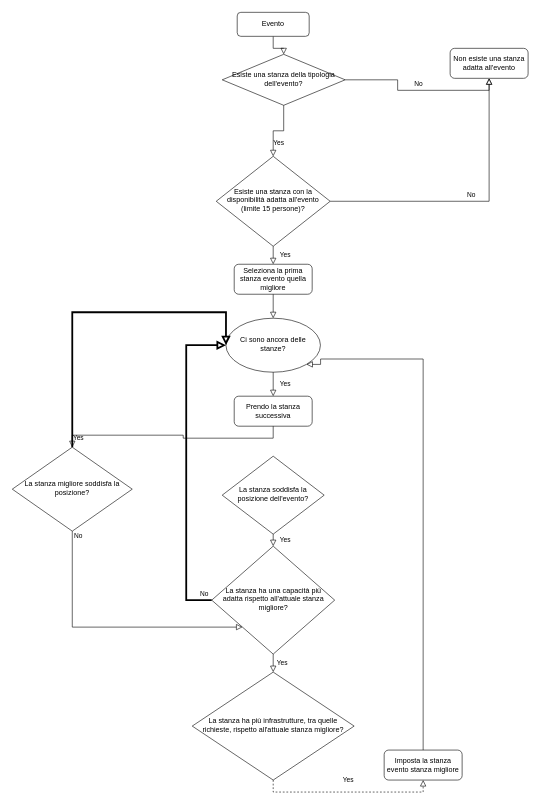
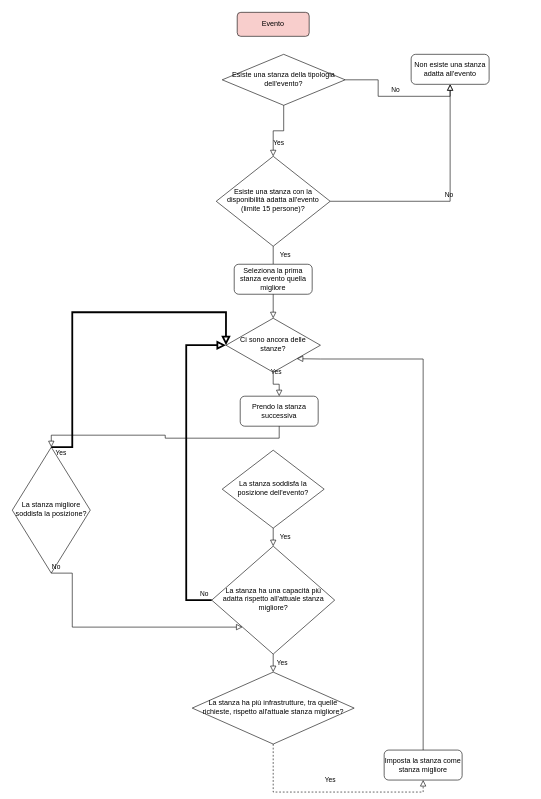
  <mxCell id="0" />
  <mxCell id="1" parent="0" />
- <mxCell id="2" value="" style="rounded=0;html=1;jettySize=auto;orthogonalLoop=1;fontSize=11;endArrow=block;endFill=0;endSize=8;strokeWidth=1;shadow=0;labelBackgroundColor=none;edgeStyle=orthogonalEdgeStyle;entryX=0.5;entryY=0;entryDx=0;entryDy=0;" edge="1" parent="1" source="3" target="4"><mxGeometry relative="1" as="geometry"><mxPoint x="455" y="90" as="targetPoint" /></mxGeometry></mxCell>
- <mxCell id="3" value="Evento" style="rounded=1;whiteSpace=wrap;html=1;fontSize=12;glass=0;strokeWidth=1;shadow=0;" vertex="1" parent="1"><mxGeometry x="395" y="20" width="120" height="40" as="geometry" /></mxCell>
+ <mxCell id="3" value="Evento" style="rounded=1;whiteSpace=wrap;html=1;fontSize=12;glass=0;strokeWidth=1;shadow=0;fillColor=#f8cecc;" vertex="1" parent="1"><mxGeometry x="395" y="20" width="120" height="40" as="geometry" /></mxCell>
  <mxCell id="4" value="Esiste una stanza della tipologia dell'evento?" style="rhombus;whiteSpace=wrap;html=1;shadow=0;fontFamily=Helvetica;fontSize=12;align=center;strokeWidth=1;spacing=6;spacingTop=-4;" vertex="1" parent="1"><mxGeometry x="370" y="90" width="205" height="85" as="geometry" /></mxCell>
- <mxCell id="5" value="Non esiste una stanza adatta all'evento" style="rounded=1;whiteSpace=wrap;html=1;fontSize=12;glass=0;strokeWidth=1;shadow=0;" vertex="1" parent="1"><mxGeometry x="750" y="80" width="130" height="50" as="geometry" /></mxCell>
+ <mxCell id="5" value="Non esiste una stanza adatta all'evento" style="rounded=1;whiteSpace=wrap;html=1;fontSize=12;glass=0;strokeWidth=1;shadow=0;" vertex="1" parent="1"><mxGeometry x="685" y="90" width="130" height="50" as="geometry" /></mxCell>
  <mxCell id="6" value="No" style="edgeStyle=orthogonalEdgeStyle;rounded=0;html=1;jettySize=auto;orthogonalLoop=1;fontSize=11;endArrow=block;endFill=0;endSize=8;strokeWidth=1;shadow=0;labelBackgroundColor=none;entryX=0.5;entryY=1;entryDx=0;entryDy=0;exitX=1;exitY=0.5;exitDx=0;exitDy=0;" edge="1" parent="1" source="4" target="5"><mxGeometry y="10" relative="1" as="geometry"><mxPoint as="offset" /><mxPoint x="565" y="0" as="sourcePoint" /><mxPoint x="735" y="0" as="targetPoint" /></mxGeometry></mxCell>
  <mxCell id="7" value="Yes" style="rounded=0;html=1;jettySize=auto;orthogonalLoop=1;fontSize=11;endArrow=block;endFill=0;endSize=8;strokeWidth=1;shadow=0;labelBackgroundColor=none;edgeStyle=orthogonalEdgeStyle;exitX=0.5;exitY=1;exitDx=0;exitDy=0;" edge="1" parent="1" source="4" target="8"><mxGeometry y="20" relative="1" as="geometry"><mxPoint as="offset" /><mxPoint x="465" y="70" as="sourcePoint" /><mxPoint x="455" y="300" as="targetPoint" /></mxGeometry></mxCell>
  <mxCell id="8" value="Esiste una stanza con la disponibilità adatta all'evento (limite 15 persone)?" style="rhombus;whiteSpace=wrap;html=1;shadow=0;fontFamily=Helvetica;fontSize=12;align=center;strokeWidth=1;spacing=6;spacingTop=-4;" vertex="1" parent="1"><mxGeometry x="360" y="260" width="190" height="150" as="geometry" /></mxCell>
  <mxCell id="9" value="No" style="edgeStyle=orthogonalEdgeStyle;rounded=0;html=1;jettySize=auto;orthogonalLoop=1;fontSize=11;endArrow=block;endFill=0;endSize=8;strokeWidth=1;shadow=0;labelBackgroundColor=none;entryX=0.5;entryY=1;entryDx=0;entryDy=0;exitX=1;exitY=0.5;exitDx=0;exitDy=0;" edge="1" parent="1" source="8" target="5"><mxGeometry y="10" relative="1" as="geometry"><mxPoint as="offset" /><mxPoint x="550" y="165" as="sourcePoint" /><mxPoint x="800" y="25" as="targetPoint" /></mxGeometry></mxCell>
- <mxCell id="10" value="La stanza soddisfa la posizione dell'evento?" style="rhombus;whiteSpace=wrap;html=1;shadow=0;fontFamily=Helvetica;fontSize=12;align=center;strokeWidth=1;spacing=6;spacingTop=-4;" vertex="1" parent="1"><mxGeometry x="370" y="760" width="170" height="130" as="geometry" /></mxCell>
- <mxCell id="11" value="Yes" style="rounded=0;html=1;jettySize=auto;orthogonalLoop=1;fontSize=11;endArrow=block;endFill=0;endSize=8;strokeWidth=1;shadow=0;labelBackgroundColor=none;edgeStyle=orthogonalEdgeStyle;exitX=0.5;exitY=1;exitDx=0;exitDy=0;entryX=0.5;entryY=0;entryDx=0;entryDy=0;" edge="1" parent="1" source="8" target="22"><mxGeometry y="20" relative="1" as="geometry"><mxPoint as="offset" /><mxPoint x="465" y="230" as="sourcePoint" /><mxPoint x="695" y="440" as="targetPoint" /></mxGeometry></mxCell>
- <mxCell id="12" value="Prendo la stanza successiva" style="rounded=1;whiteSpace=wrap;html=1;fontSize=12;glass=0;strokeWidth=1;shadow=0;" vertex="1" parent="1"><mxGeometry x="390" y="660" width="130" height="50" as="geometry" /></mxCell>
+ <mxCell id="10" value="La stanza soddisfa la posizione dell'evento?" style="rhombus;whiteSpace=wrap;html=1;shadow=0;fontFamily=Helvetica;fontSize=12;align=center;strokeWidth=1;spacing=6;spacingTop=-4;" vertex="1" parent="1"><mxGeometry x="370" y="750" width="170" height="130" as="geometry" /></mxCell>
+ <mxCell id="11" value="Yes" style="rounded=0;html=1;jettySize=auto;orthogonalLoop=1;fontSize=11;endArrow=none;endFill=0;endSize=8;strokeWidth=1;shadow=0;labelBackgroundColor=none;edgeStyle=orthogonalEdgeStyle;exitX=0.5;exitY=1;exitDx=0;exitDy=0;entryX=0.5;entryY=0;entryDx=0;entryDy=0;" edge="1" parent="1" source="8" target="22"><mxGeometry y="20" relative="1" as="geometry"><mxPoint as="offset" /><mxPoint x="465" y="230" as="sourcePoint" /><mxPoint x="695" y="440" as="targetPoint" /></mxGeometry></mxCell>
+ <mxCell id="12" value="Prendo la stanza successiva" style="rounded=1;whiteSpace=wrap;html=1;fontSize=12;glass=0;strokeWidth=1;shadow=0;" vertex="1" parent="1"><mxGeometry x="400" y="660" width="130" height="50" as="geometry" /></mxCell>
  <mxCell id="13" value="Yes" style="rounded=0;html=1;jettySize=auto;orthogonalLoop=1;fontSize=11;endArrow=block;endFill=0;endSize=8;strokeWidth=1;shadow=0;labelBackgroundColor=none;edgeStyle=orthogonalEdgeStyle;exitX=0.5;exitY=1;exitDx=0;exitDy=0;fontColor=#FFFFFF;" edge="1" parent="1" source="12" target="15"><mxGeometry x="0.5" y="30" relative="1" as="geometry"><mxPoint as="offset" /><mxPoint x="465" y="630" as="sourcePoint" /><mxPoint x="465" y="670" as="targetPoint" /></mxGeometry></mxCell>
  <mxCell id="14" value="Yes" style="rounded=0;html=1;jettySize=auto;orthogonalLoop=1;fontSize=11;endArrow=block;endFill=0;endSize=8;strokeWidth=1;shadow=0;labelBackgroundColor=none;edgeStyle=orthogonalEdgeStyle;exitX=0.5;exitY=1;exitDx=0;exitDy=0;entryX=0.5;entryY=0;entryDx=0;entryDy=0;" edge="1" parent="1" source="10" target="16"><mxGeometry y="20" relative="1" as="geometry"><mxPoint as="offset" /><mxPoint x="465" y="630" as="sourcePoint" /><mxPoint x="455" y="920" as="targetPoint" /></mxGeometry></mxCell>
- <mxCell id="15" value="La stanza migliore soddisfa la posizione?" style="rhombus;whiteSpace=wrap;html=1;shadow=0;fontFamily=Helvetica;fontSize=12;align=center;strokeWidth=1;spacing=6;spacingTop=-4;" vertex="1" parent="1"><mxGeometry x="20" y="745" width="200" height="140" as="geometry" /></mxCell>
+ <mxCell id="15" value="La stanza migliore soddisfa la posizione?" style="rhombus;whiteSpace=wrap;html=1;shadow=0;fontFamily=Helvetica;fontSize=12;align=center;strokeWidth=1;spacing=6;spacingTop=-4;" vertex="1" parent="1"><mxGeometry x="20" y="745" width="130" height="210" as="geometry" /></mxCell>
  <mxCell id="16" value="La stanza ha una capacità più adatta rispetto all'attuale stanza migliore?" style="rhombus;whiteSpace=wrap;html=1;shadow=0;fontFamily=Helvetica;fontSize=12;align=center;strokeWidth=1;spacing=6;spacingTop=-4;" vertex="1" parent="1"><mxGeometry x="352.5" y="910" width="205" height="180" as="geometry" /></mxCell>
  <mxCell id="17" value="Yes" style="rounded=0;html=1;jettySize=auto;orthogonalLoop=1;fontSize=11;endArrow=block;endFill=0;endSize=8;strokeWidth=1;shadow=0;labelBackgroundColor=none;edgeStyle=orthogonalEdgeStyle;entryX=0.5;entryY=0;entryDx=0;entryDy=0;" edge="1" parent="1" target="19"><mxGeometry y="15" relative="1" as="geometry"><mxPoint as="offset" /><mxPoint x="455" y="1090" as="sourcePoint" /><mxPoint x="455" y="1150" as="targetPoint" /></mxGeometry></mxCell>
  <mxCell id="18" value="No" style="edgeStyle=orthogonalEdgeStyle;rounded=0;html=1;jettySize=auto;orthogonalLoop=1;fontSize=11;endArrow=block;endFill=0;endSize=8;strokeWidth=3;shadow=0;labelBackgroundColor=none;exitX=0;exitY=0.5;exitDx=0;exitDy=0;entryX=0;entryY=0.5;entryDx=0;entryDy=0;" edge="1" parent="1" source="16" target="24"><mxGeometry x="-0.953" y="-10" relative="1" as="geometry"><mxPoint as="offset" /><mxPoint x="380" y="745" as="sourcePoint" /><mxPoint x="170" y="1000" as="targetPoint" /><Array as="points"><mxPoint x="310" y="1000" /><mxPoint x="310" y="575" /></Array></mxGeometry></mxCell>
- <mxCell id="19" value="La stanza ha più infrastrutture, tra quelle richieste, rispetto all'attuale stanza migliore?" style="rhombus;whiteSpace=wrap;html=1;shadow=0;fontFamily=Helvetica;fontSize=12;align=center;strokeWidth=1;spacing=6;spacingTop=-4;" vertex="1" parent="1"><mxGeometry x="320" y="1120" width="270" height="180" as="geometry" /></mxCell>
+ <mxCell id="19" value="La stanza ha più infrastrutture, tra quelle richieste, rispetto all'attuale stanza migliore?" style="rhombus;whiteSpace=wrap;html=1;shadow=0;fontFamily=Helvetica;fontSize=12;align=center;strokeWidth=1;spacing=6;spacingTop=-4;" vertex="1" parent="1"><mxGeometry x="320" y="1120" width="270" height="120" as="geometry" /></mxCell>
  <mxCell id="20" value="Yes" style="rounded=0;html=1;jettySize=auto;orthogonalLoop=1;fontSize=11;endArrow=block;endFill=0;endSize=8;strokeWidth=1;shadow=0;labelBackgroundColor=none;edgeStyle=orthogonalEdgeStyle;exitX=0.5;exitY=1;exitDx=0;exitDy=0;entryX=0.5;entryY=1;entryDx=0;entryDy=0;dashed=1;" edge="1" parent="1" source="19" target="21"><mxGeometry y="20" relative="1" as="geometry"><mxPoint as="offset" /><mxPoint x="455" y="1130" as="sourcePoint" /><mxPoint x="680" y="1340" as="targetPoint" /></mxGeometry></mxCell>
- <mxCell id="21" value="Imposta la stanza evento stanza migliore" style="rounded=1;whiteSpace=wrap;html=1;fontSize=12;glass=0;strokeWidth=1;shadow=0;" vertex="1" parent="1"><mxGeometry x="640" y="1250" width="130" height="50" as="geometry" /></mxCell>
+ <mxCell id="21" value="Imposta la stanza come stanza migliore" style="rounded=1;whiteSpace=wrap;html=1;fontSize=12;glass=0;strokeWidth=1;shadow=0;" vertex="1" parent="1"><mxGeometry x="640" y="1250" width="130" height="50" as="geometry" /></mxCell>
  <mxCell id="22" value="Seleziona la prima stanza evento quella migliore" style="rounded=1;whiteSpace=wrap;html=1;fontSize=12;glass=0;strokeWidth=1;shadow=0;" vertex="1" parent="1"><mxGeometry x="390" y="440" width="130" height="50" as="geometry" /></mxCell>
  <mxCell id="23" value="Yes" style="rounded=0;html=1;jettySize=auto;orthogonalLoop=1;fontSize=11;endArrow=block;endFill=0;endSize=8;strokeWidth=1;shadow=0;labelBackgroundColor=none;edgeStyle=orthogonalEdgeStyle;exitX=0.5;exitY=1;exitDx=0;exitDy=0;fontColor=#FFFFFF;entryX=0.5;entryY=0;entryDx=0;entryDy=0;" edge="1" parent="1" source="22" target="24"><mxGeometry x="0.5" y="30" relative="1" as="geometry"><mxPoint as="offset" /><mxPoint x="465" y="590" as="sourcePoint" /><mxPoint x="455" y="530" as="targetPoint" /></mxGeometry></mxCell>
- <mxCell id="24" value="Ci sono ancora delle stanze?" style="ellipse;whiteSpace=wrap;html=1;shadow=0;fontFamily=Helvetica;fontSize=12;align=center;strokeWidth=1;spacing=6;spacingTop=-4;" vertex="1" parent="1"><mxGeometry x="376.25" y="530" width="157.5" height="90" as="geometry" /></mxCell>
+ <mxCell id="24" value="Ci sono ancora delle stanze?" style="rhombus;whiteSpace=wrap;html=1;shadow=0;fontFamily=Helvetica;fontSize=12;align=center;strokeWidth=1;spacing=6;spacingTop=-4;" vertex="1" parent="1"><mxGeometry x="376.25" y="530" width="157.5" height="90" as="geometry" /></mxCell>
  <mxCell id="25" value="Yes" style="rounded=0;html=1;jettySize=auto;orthogonalLoop=1;fontSize=11;endArrow=block;endFill=0;endSize=8;strokeWidth=1;shadow=0;labelBackgroundColor=none;edgeStyle=orthogonalEdgeStyle;exitX=0.5;exitY=1;exitDx=0;exitDy=0;entryX=0.5;entryY=0;entryDx=0;entryDy=0;" edge="1" parent="1" source="24" target="12"><mxGeometry y="20" relative="1" as="geometry"><mxPoint as="offset" /><mxPoint x="465" y="420" as="sourcePoint" /><mxPoint x="465" y="450" as="targetPoint" /></mxGeometry></mxCell>
  <mxCell id="26" value="No" style="edgeStyle=orthogonalEdgeStyle;rounded=0;html=1;jettySize=auto;orthogonalLoop=1;fontSize=11;endArrow=block;endFill=0;endSize=8;strokeWidth=1;shadow=0;labelBackgroundColor=none;exitX=0.5;exitY=0;exitDx=0;exitDy=0;entryX=1;entryY=1;entryDx=0;entryDy=0;fontColor=#FFFFFF;" edge="1" parent="1" source="21" target="24"><mxGeometry x="0.182" y="-115" relative="1" as="geometry"><mxPoint as="offset" /><mxPoint x="330" y="1220" as="sourcePoint" /><mxPoint x="180" y="1130" as="targetPoint" /><Array as="points"><mxPoint x="705" y="598" /><mxPoint x="534" y="598" /></Array></mxGeometry></mxCell>
  <mxCell id="27" value="Yes" style="rounded=0;html=1;jettySize=auto;orthogonalLoop=1;fontSize=11;endArrow=block;endFill=0;endSize=8;strokeWidth=3;shadow=0;labelBackgroundColor=none;edgeStyle=orthogonalEdgeStyle;exitX=0.5;exitY=0;exitDx=0;exitDy=0;entryX=0;entryY=0.5;entryDx=0;entryDy=0;" edge="1" parent="1" source="15" target="24"><mxGeometry x="-0.944" y="-10" relative="1" as="geometry"><mxPoint as="offset" /><mxPoint x="465" y="420" as="sourcePoint" /><mxPoint x="465" y="450" as="targetPoint" /><Array as="points"><mxPoint x="120" y="520" /><mxPoint x="376" y="520" /></Array></mxGeometry></mxCell>
  <mxCell id="28" value="No" style="edgeStyle=orthogonalEdgeStyle;rounded=0;html=1;jettySize=auto;orthogonalLoop=1;fontSize=11;endArrow=block;endFill=0;endSize=8;strokeWidth=1;shadow=0;labelBackgroundColor=none;exitX=0.5;exitY=1;exitDx=0;exitDy=0;entryX=0;entryY=1;entryDx=0;entryDy=0;" edge="1" parent="1" source="15" target="16"><mxGeometry x="-0.963" y="10" relative="1" as="geometry"><mxPoint as="offset" /><mxPoint x="380" y="825" as="sourcePoint" /><mxPoint x="200" y="770" as="targetPoint" /><Array as="points"><mxPoint x="120" y="1045" /></Array></mxGeometry></mxCell>
